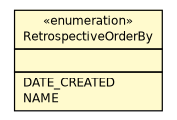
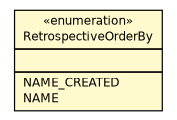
  digraph {
    nodesep=0.25
    ranksep=0.5
-   n1 [fontcolor=black fontname=Helvetica fontsize=10.0 label=<<table title="com.github.mkolisnyk.cucumber.reporting.types.retrospective.RetrospectiveOrderBy" border="0" cellborder="1" cellspacing="0" cellpadding="2" port="p" bgcolor="lemonChiffon" href="./RetrospectiveOrderBy.html"> 		<tr><td><table border="0" cellspacing="0" cellpadding="1"> <tr><td align="center" balign="center"> &#171;enumeration&#187; </td></tr> <tr><td align="center" balign="center"> RetrospectiveOrderBy </td></tr> 		</table></td></tr> 		<tr><td><table border="0" cellspacing="0" cellpadding="1"> <tr><td align="left" balign="left">  </td></tr> 		</table></td></tr> 		<tr><td><table border="0" cellspacing="0" cellpadding="1"> <tr><td align="left" balign="left"> DATE_CREATED </td></tr> <tr><td align="left" balign="left"> NAME </td></tr> 		</table></td></tr> 		</table>> shape=plaintext]
+   n1 [fontcolor=black fontname=Helvetica fontsize=10.0 label=<<table title="com.github.mkolisnyk.cucumber.reporting.types.retrospective.RetrospectiveOrderBy" border="0" cellborder="1" cellspacing="0" cellpadding="2" port="p" bgcolor="lemonChiffon" href="./RetrospectiveOrderBy.html"> 		<tr><td><table border="0" cellspacing="0" cellpadding="1"> <tr><td align="center" balign="center"> &#171;enumeration&#187; </td></tr> <tr><td align="center" balign="center"> RetrospectiveOrderBy </td></tr> 		</table></td></tr> 		<tr><td><table border="0" cellspacing="0" cellpadding="1"> <tr><td align="left" balign="left">  </td></tr> 		</table></td></tr> 		<tr><td><table border="0" cellspacing="0" cellpadding="1"> <tr><td align="left" balign="left"> NAME_CREATED </td></tr> <tr><td align="left" balign="left"> NAME </td></tr> 		</table></td></tr> 		</table>> shape=plaintext]
  }
